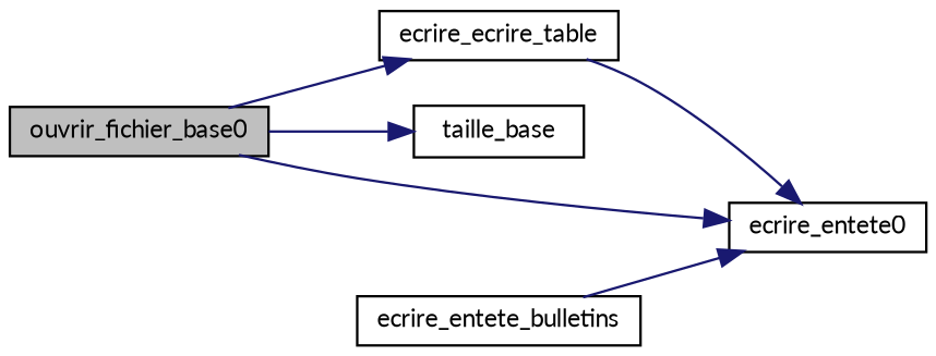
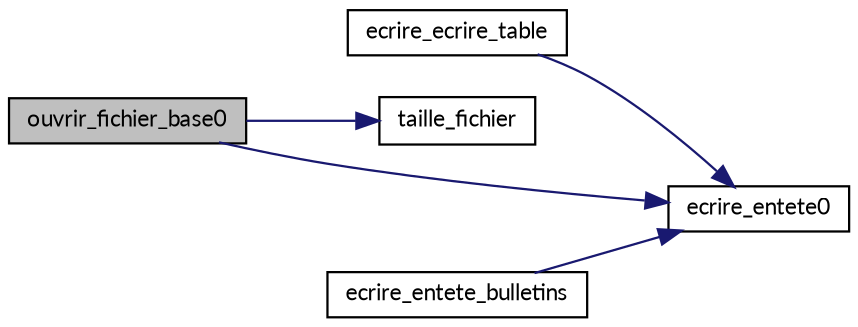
  digraph {
    fontname=Lato
    rankdir=LR
    node [color=black fillcolor=white fontname=Lato fontsize=10 shape=record style=filled]
    edge [color=midnightblue fontname=Lato fontsize=10 labelfontname=Helvetica labelfontsize=10 style=solid]
    n1 [fillcolor=grey75 fontcolor=black height=0.2 label=ouvrir_fichier_base0 width=0.4]
    n2 [height=0.2 label=ecrire_ecrire_table width=0.4]
-   n3 [height=0.2 label=taille_base width=0.4]
+   n3 [height=0.2 label=taille_fichier width=0.4]
    n4 [height=0.2 label=ecrire_entete0 width=0.4]
    n5 [height=0.2 label=ecrire_entete_bulletins width=0.4]
-   n1 -> n2
    n1 -> n3
    n1 -> n4
    n2 -> n4
    n5 -> n4
  }
